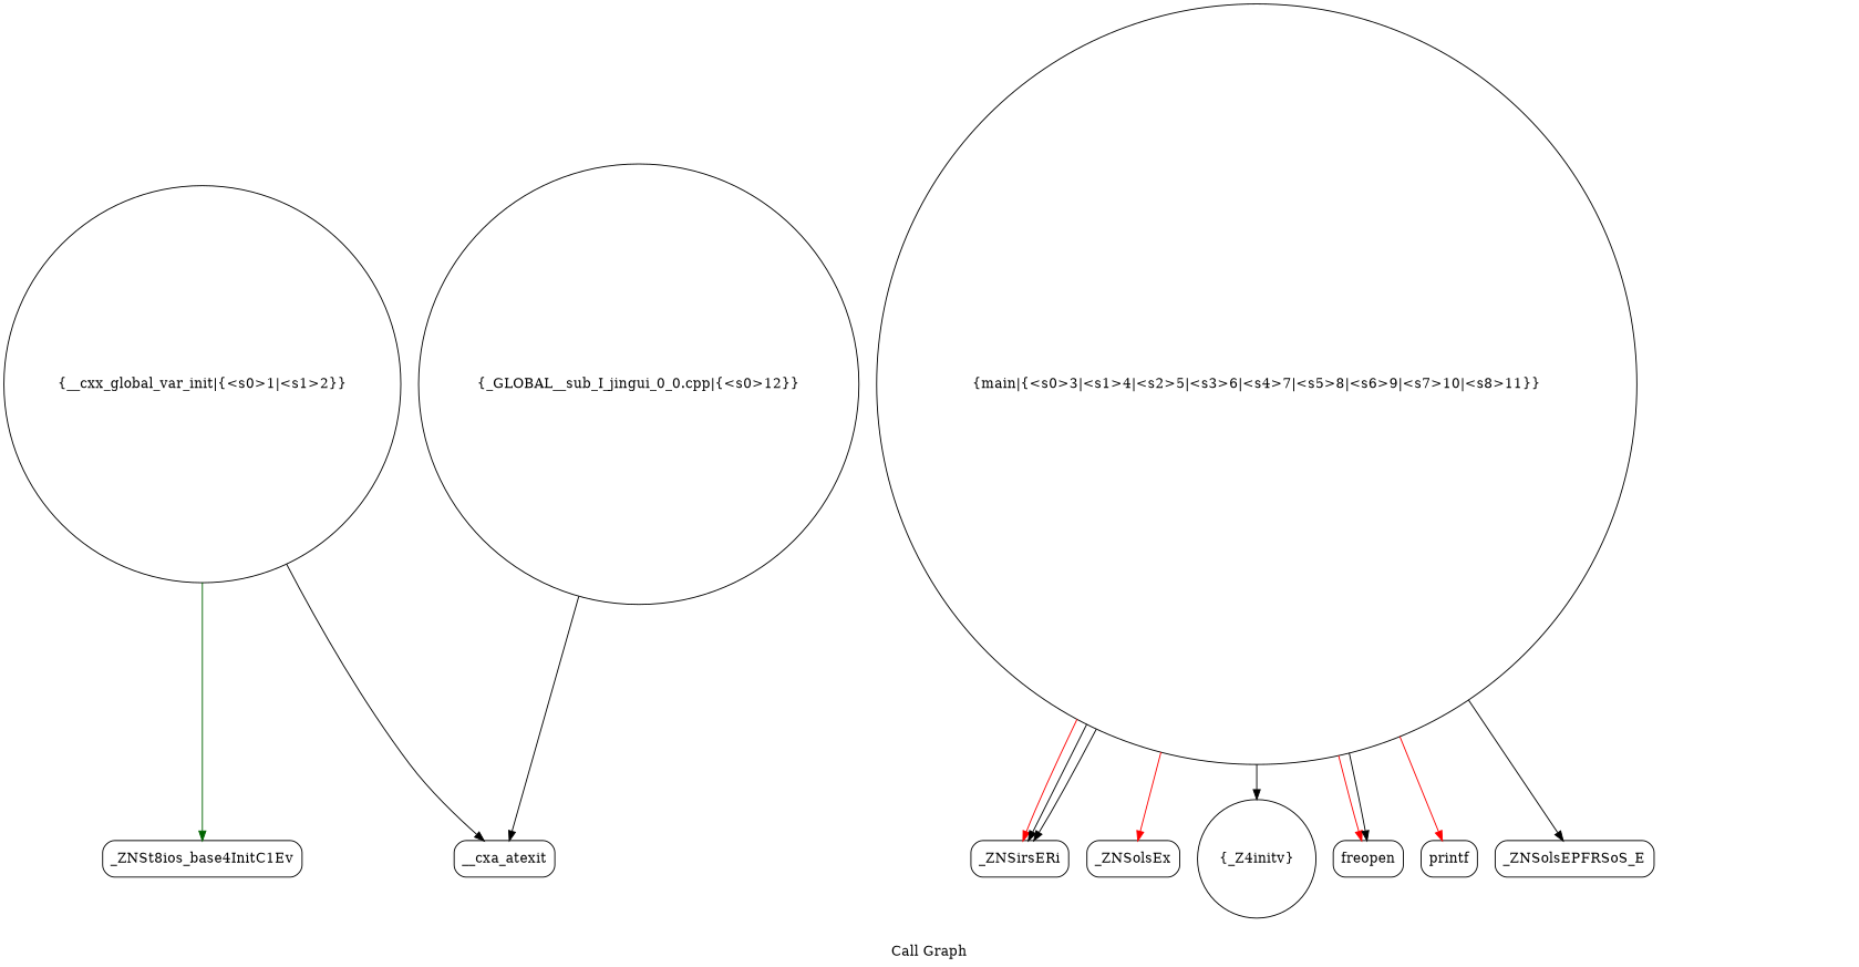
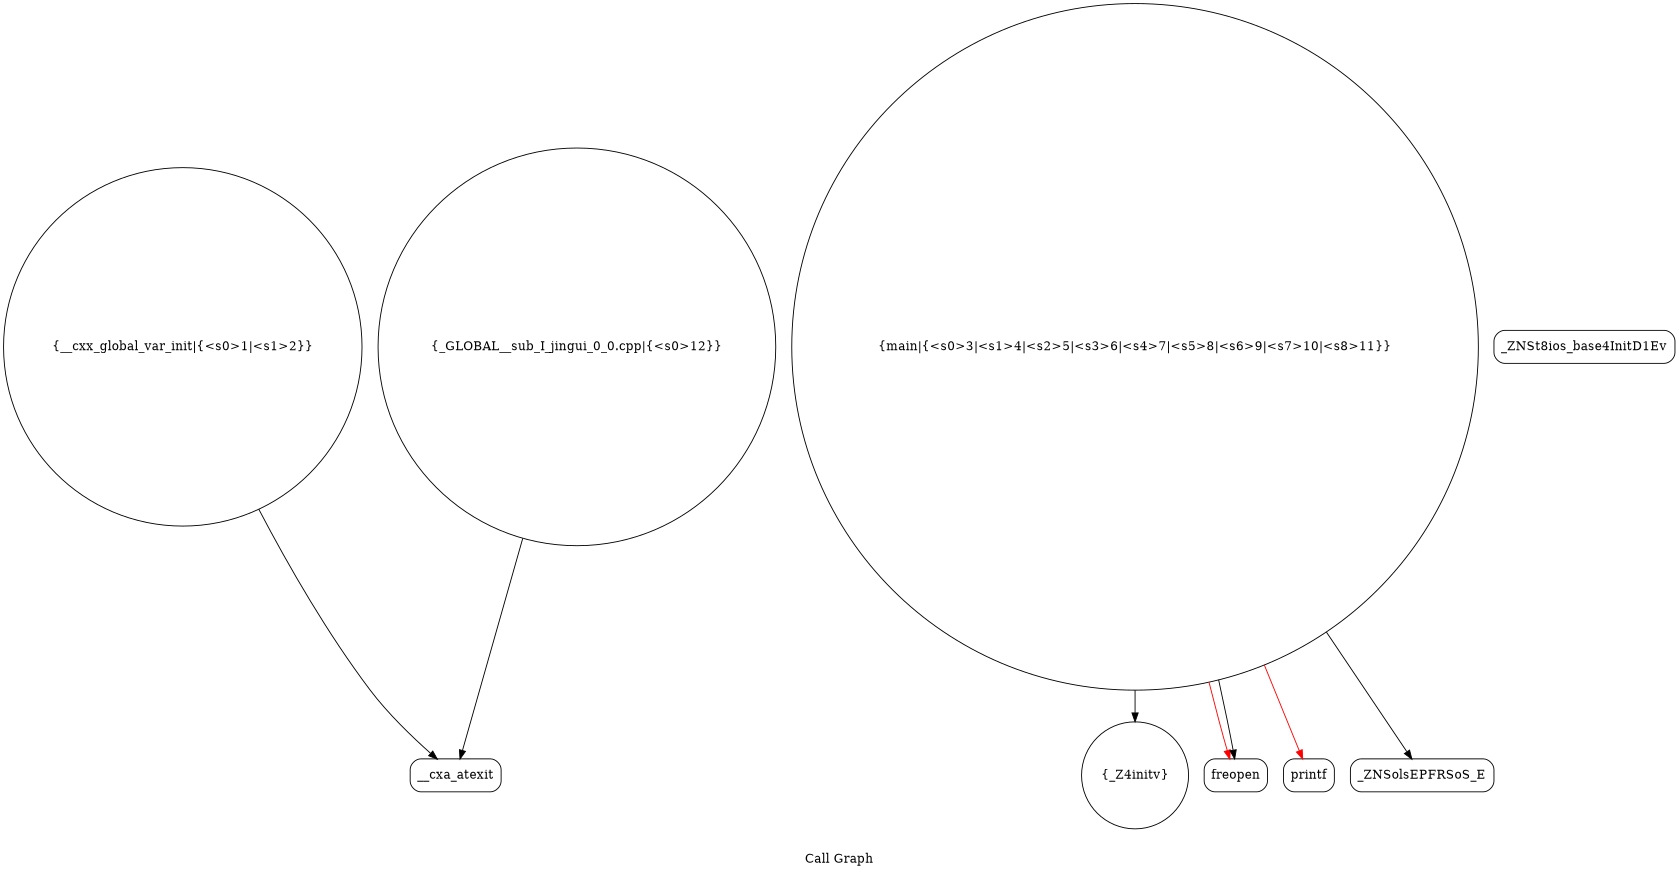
  digraph {
    label="Call Graph"
    node [shape=Mrecord]
    edge [color=black tailport=s0]
    n1 [label="{__cxx_global_var_init|{<s0>1|<s1>2}}" shape=circle]
-   n2 [label="{_ZNSt8ios_base4InitC1Ev}"]
    n3 [label="{__cxa_atexit}"]
-   n4 [label="{_ZNSirsERi}"]
-   n6 [label="{_ZNSolsEx}"]
+   n5 [label="{_ZNSt8ios_base4InitD1Ev}"]
    n7 [label="{_Z4initv}" shape=circle]
    n8 [label="{freopen}"]
    n9 [label="{printf}"]
    n10 [label="{_ZNSolsEPFRSoS_E}"]
    n11 [label="{main|{<s0>3|<s1>4|<s2>5|<s3>6|<s4>7|<s5>8|<s6>9|<s7>10|<s8>11}}" shape=circle]
    n12 [label="{_GLOBAL__sub_I_jingui_0_0.cpp|{<s0>12}}" shape=circle]
-   n1 -> n2 [color=darkgreen]
    n1 -> n3 [tailport=s1]
-   n11 -> n4 [color=red tailport=s3]
-   n11 -> n4 [tailport=s5]
-   n11 -> n4 [tailport=s6]
-   n11 -> n6 [color=red tailport=s7]
    n11 -> n7 [tailport=s2]
    n11 -> n8 [color=red]
    n11 -> n8 [tailport=s1]
    n11 -> n9 [color=red tailport=s4]
    n11 -> n10 [tailport=s8]
    n12 -> n3
  }
